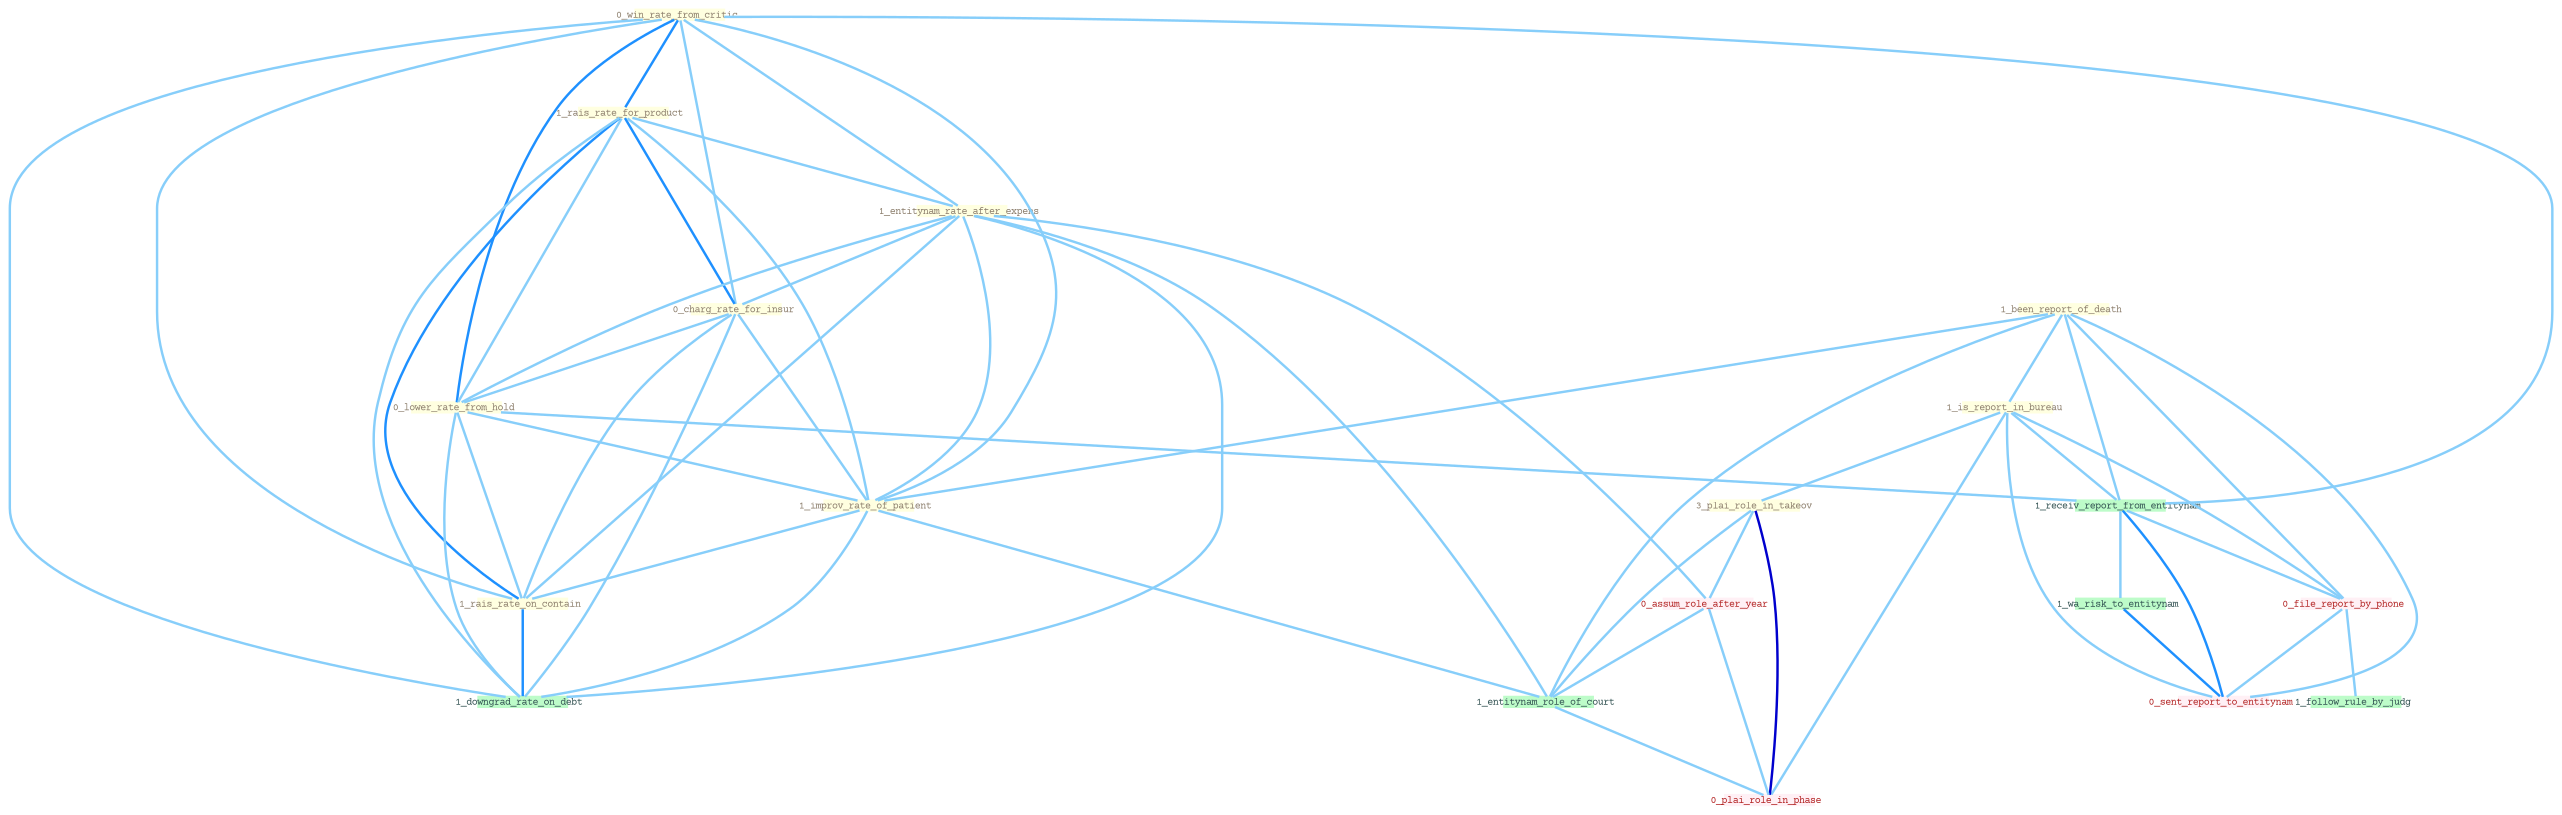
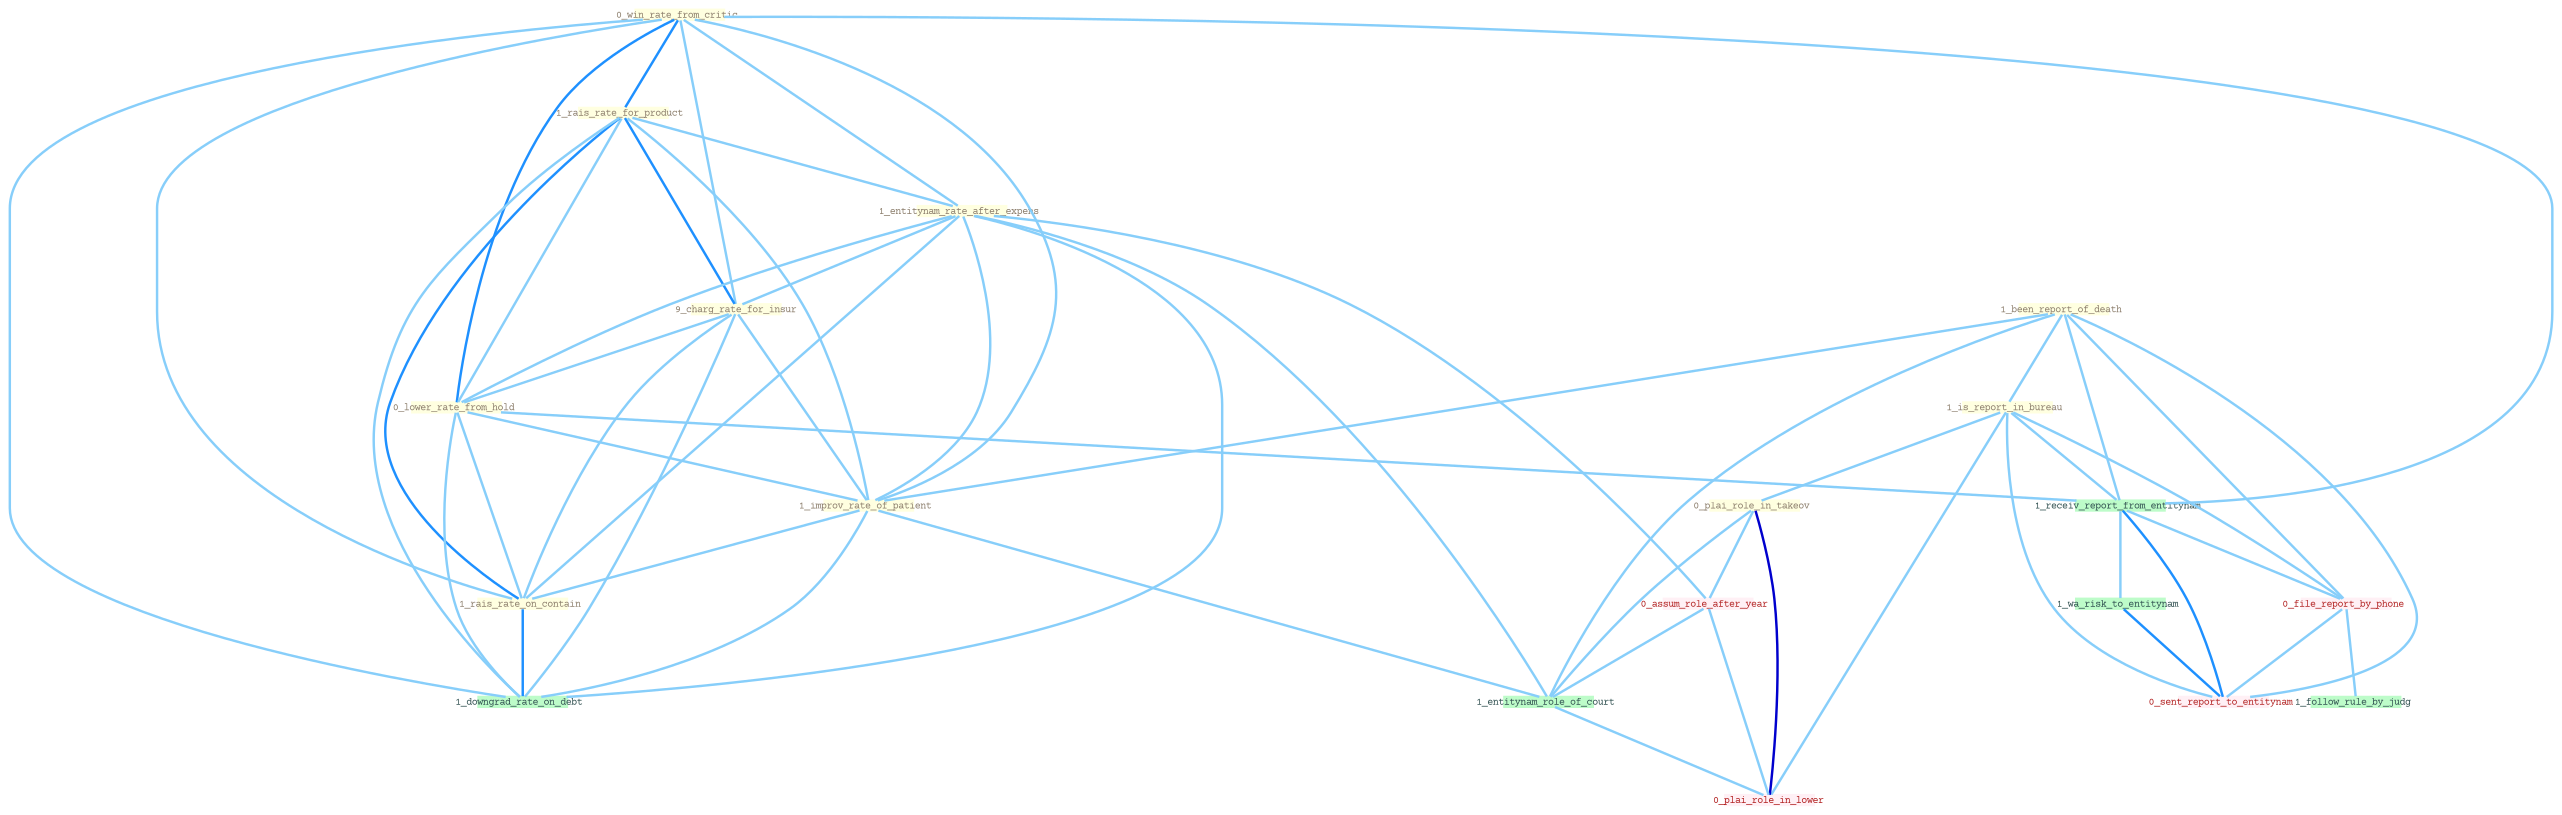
  graph {
    fontname="Courier Prime"
    node [color="#ffffe0" fixedsize=true fontcolor="#8b7d6b" fontname="Courier Prime" fontsize=4 shape=polygon style=filled]
    edge [color="#87cefa" fontname="Courier Prime" w=1]
    "0_win_rate_from_critic " [height=.06 width=.5]
    "1_rais_rate_for_product " [height=.06 width=.5]
    "1_entitynam_rate_after_expens " [height=.06 width=.5]
    "1_been_report_of_death " [height=.06 width=.5]
-   "0_charg_rate_for_insur " [height=.06 width=.5]
+   "0_charg_rate_for_insur " [height=.06 width=.5 label="9_charg_rate_for_insur"]
    "1_is_report_in_bureau " [height=.06 width=.5]
    "0_lower_rate_from_hold " [height=.06 width=.5]
    "1_improv_rate_of_patient " [height=.06 width=.5]
    "1_rais_rate_on_contain " [height=.06 width=.5]
-   "0_plai_role_in_takeov " [height=.06 width=.5 label="3_plai_role_in_takeov"]
+   "0_plai_role_in_takeov " [height=.06 width=.5]
    "0_assum_role_after_year " [color="#fff0f5" fontcolor="#b22222" height=.06 width=.5]
    "0_file_report_by_phone " [color="#fff0f5" fontcolor="#b22222" height=.06 width=.5]
    "0_sent_report_to_entitynam " [color="#fff0f5" fontcolor="#b22222" height=.06 width=.5]
-   "0_plai_role_in_phase " [color="#fff0f5" fontcolor="#b22222" height=.06 width=.5]
+   "0_plai_role_in_phase " [color="#fff0f5" fontcolor="#b22222" height=.06 width=.5 label="0_plai_role_in_lower"]
    "1_receiv_report_from_entitynam " [color="#BDFCC9" fontcolor="#2f4f4f" height=.06 width=.5]
    "1_downgrad_rate_on_debt " [color="#BDFCC9" fontcolor="#2f4f4f" height=.06 width=.5]
    "1_entitynam_role_of_court " [color="#BDFCC9" fontcolor="#2f4f4f" height=.06 width=.5]
    "1_follow_rule_by_judg " [color="#BDFCC9" fontcolor="#2f4f4f" height=.06 width=.5]
    "1_wa_risk_to_entitynam " [color="#BDFCC9" fontcolor="#2f4f4f" height=.06 width=.5]
    subgraph sub_1 {
      "0_win_rate_from_critic "
      "1_rais_rate_for_product "
      "1_entitynam_rate_after_expens "
      "1_been_report_of_death "
      "0_charg_rate_for_insur "
      "1_is_report_in_bureau "
      "0_lower_rate_from_hold "
      "1_improv_rate_of_patient "
      "1_rais_rate_on_contain "
      "0_plai_role_in_takeov "
    }
    subgraph sub_2 {
      "0_assum_role_after_year "
      "0_file_report_by_phone "
      "0_sent_report_to_entitynam "
      "0_plai_role_in_phase "
    }
    "0_win_rate_from_critic " -- "1_rais_rate_for_product " [color="#1e90ff"]
    "0_win_rate_from_critic " -- "1_entitynam_rate_after_expens "
    "0_win_rate_from_critic " -- "0_charg_rate_for_insur "
    "0_win_rate_from_critic " -- "0_lower_rate_from_hold " [color="#1e90ff" w=2]
    "0_win_rate_from_critic " -- "1_improv_rate_of_patient "
    "0_win_rate_from_critic " -- "1_rais_rate_on_contain "
    "0_win_rate_from_critic " -- "1_receiv_report_from_entitynam "
    "0_win_rate_from_critic " -- "1_downgrad_rate_on_debt "
    "1_rais_rate_for_product " -- "1_entitynam_rate_after_expens "
    "1_rais_rate_for_product " -- "0_charg_rate_for_insur " [color="#1e90ff" w=2]
    "1_rais_rate_for_product " -- "0_lower_rate_from_hold "
    "1_rais_rate_for_product " -- "1_improv_rate_of_patient "
    "1_rais_rate_for_product " -- "1_rais_rate_on_contain " [color="#1e90ff" w=2]
    "1_rais_rate_for_product " -- "1_downgrad_rate_on_debt "
    "1_entitynam_rate_after_expens " -- "0_charg_rate_for_insur "
    "1_entitynam_rate_after_expens " -- "0_lower_rate_from_hold "
    "1_entitynam_rate_after_expens " -- "1_improv_rate_of_patient "
    "1_entitynam_rate_after_expens " -- "1_rais_rate_on_contain "
    "1_entitynam_rate_after_expens " -- "0_assum_role_after_year "
    "1_entitynam_rate_after_expens " -- "1_downgrad_rate_on_debt "
    "1_entitynam_rate_after_expens " -- "1_entitynam_role_of_court "
    "1_been_report_of_death " -- "1_is_report_in_bureau "
    "1_been_report_of_death " -- "1_improv_rate_of_patient "
    "1_been_report_of_death " -- "0_file_report_by_phone "
    "1_been_report_of_death " -- "0_sent_report_to_entitynam "
    "1_been_report_of_death " -- "1_receiv_report_from_entitynam "
    "1_been_report_of_death " -- "1_entitynam_role_of_court "
    "0_charg_rate_for_insur " -- "0_lower_rate_from_hold "
    "0_charg_rate_for_insur " -- "1_improv_rate_of_patient "
    "0_charg_rate_for_insur " -- "1_rais_rate_on_contain "
    "0_charg_rate_for_insur " -- "1_downgrad_rate_on_debt "
    "1_is_report_in_bureau " -- "0_plai_role_in_takeov "
    "1_is_report_in_bureau " -- "0_file_report_by_phone "
    "1_is_report_in_bureau " -- "0_sent_report_to_entitynam "
    "1_is_report_in_bureau " -- "0_plai_role_in_phase "
    "1_is_report_in_bureau " -- "1_receiv_report_from_entitynam "
    "0_lower_rate_from_hold " -- "1_improv_rate_of_patient "
    "0_lower_rate_from_hold " -- "1_rais_rate_on_contain "
    "0_lower_rate_from_hold " -- "1_receiv_report_from_entitynam "
    "0_lower_rate_from_hold " -- "1_downgrad_rate_on_debt "
    "1_improv_rate_of_patient " -- "1_rais_rate_on_contain "
    "1_improv_rate_of_patient " -- "1_downgrad_rate_on_debt "
    "1_improv_rate_of_patient " -- "1_entitynam_role_of_court "
    "1_rais_rate_on_contain " -- "1_downgrad_rate_on_debt " [color="#1e90ff" w=2]
    "0_plai_role_in_takeov " -- "0_assum_role_after_year "
    "0_plai_role_in_takeov " -- "0_plai_role_in_phase " [color="#0000cd" w=3]
    "0_plai_role_in_takeov " -- "1_entitynam_role_of_court "
    "0_assum_role_after_year " -- "0_plai_role_in_phase "
    "0_assum_role_after_year " -- "1_entitynam_role_of_court "
    "0_file_report_by_phone " -- "0_sent_report_to_entitynam "
    "0_file_report_by_phone " -- "1_follow_rule_by_judg "
    "1_receiv_report_from_entitynam " -- "0_file_report_by_phone "
    "1_receiv_report_from_entitynam " -- "0_sent_report_to_entitynam " [color="#1e90ff" w=2]
    "1_receiv_report_from_entitynam " -- "1_wa_risk_to_entitynam "
    "1_entitynam_role_of_court " -- "0_plai_role_in_phase "
    "1_wa_risk_to_entitynam " -- "0_sent_report_to_entitynam " [color="#1e90ff" w=2]
  }
